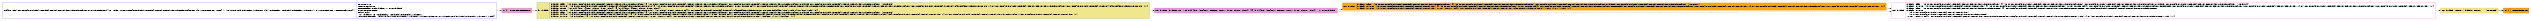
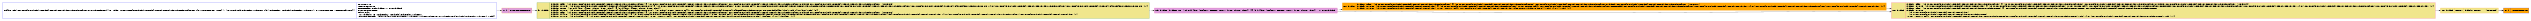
  digraph {
    fontname="DejaVu Sans Mono"
    rankdir=LR
    node [color=darkorange fillcolor=plum fontname="DejaVu Sans Mono" shape=record style=filled]
    edge [fontname="DejaVu Sans Mono" style=solid]
    n1 [label="{7\:\ ?|INLINE_ENTER_BLOCK\l}"]
    n2 [color=darkgreen fillcolor=khaki label="{9\:\ 0x0000|0x0000: IGET  (r0 I:com.google.android.material.search.SearchViewAnimationHelper) = (r2 I:com.google.android.material.search.SearchViewAnimationHelper$2) com.google.android.material.search.SearchViewAnimationHelper.2.this$0 com.google.android.material.search.SearchViewAnimationHelper  (LINE:175)\l0x0002: INVOKE  (r0 I:com.google.android.material.internal.ClippableRoundedCornerLayout) = (r0 I:com.google.android.material.search.SearchViewAnimationHelper) type: STATIC call: com.google.android.material.search.SearchViewAnimationHelper.access$100(com.google.android.material.search.SearchViewAnimationHelper):com.google.android.material.internal.ClippableRoundedCornerLayout A[MD:(com.google.android.material.search.SearchViewAnimationHelper):com.google.android.material.internal.ClippableRoundedCornerLayout (m)]\l0x0006: CONST  (r1 I:??[int, float, short, byte, char]) = (8 ??[int, float, short, byte, char]) \l0x0008: INVOKE  (r0 I:com.google.android.material.internal.ClippableRoundedCornerLayout), (r1 I:int) type: VIRTUAL call: com.google.android.material.internal.ClippableRoundedCornerLayout.setVisibility(int):void A[MD:(int):void (s)]\l0x000b: IGET  (r0 I:com.google.android.material.search.SearchViewAnimationHelper) = (r2 I:com.google.android.material.search.SearchViewAnimationHelper$2) com.google.android.material.search.SearchViewAnimationHelper.2.this$0 com.google.android.material.search.SearchViewAnimationHelper  (LINE:176)\l0x000d: INVOKE  (r0 I:com.google.android.material.search.SearchView) = (r0 I:com.google.android.material.search.SearchViewAnimationHelper) type: STATIC call: com.google.android.material.search.SearchViewAnimationHelper.access$000(com.google.android.material.search.SearchViewAnimationHelper):com.google.android.material.search.SearchView A[MD:(com.google.android.material.search.SearchViewAnimationHelper):com.google.android.material.search.SearchView (m)]\l0x0011: INVOKE  (r0 I:boolean) = (r0 I:com.google.android.material.search.SearchView) type: VIRTUAL call: com.google.android.material.search.SearchView.isAdjustNothingSoftInputMode():boolean A[MD:():boolean (m)]\l}"]
    n3 [color=deeppink label="{10\:\ 0x0015|0x0015: IF  (r0 I:??[int, boolean, OBJECT, ARRAY, byte, short, char]) != (0 ??[int, boolean, OBJECT, ARRAY, byte, short, char])  \-\> B:12:0x0020 \l}"]
    n4 [fillcolor=orange label="{11\:\ 0x0017|0x0017: IGET  (r0 I:com.google.android.material.search.SearchViewAnimationHelper) = (r2 I:com.google.android.material.search.SearchViewAnimationHelper$2) com.google.android.material.search.SearchViewAnimationHelper.2.this$0 com.google.android.material.search.SearchViewAnimationHelper  (LINE:177)\l0x0019: INVOKE  (r0 I:com.google.android.material.search.SearchView) = (r0 I:com.google.android.material.search.SearchViewAnimationHelper) type: STATIC call: com.google.android.material.search.SearchViewAnimationHelper.access$000(com.google.android.material.search.SearchViewAnimationHelper):com.google.android.material.search.SearchView A[MD:(com.google.android.material.search.SearchViewAnimationHelper):com.google.android.material.search.SearchView (m)]\l0x001d: INVOKE  (r0 I:com.google.android.material.search.SearchView) type: VIRTUAL call: com.google.android.material.search.SearchView.clearFocusAndHideKeyboard():void A[MD:():void (m)]\l}"]
-   n5 [color=deeppink fillcolor=white label="{12\:\ 0x0020|0x0020: IGET  (r0 I:com.google.android.material.search.SearchViewAnimationHelper) = (r2 I:com.google.android.material.search.SearchViewAnimationHelper$2) com.google.android.material.search.SearchViewAnimationHelper.2.this$0 com.google.android.material.search.SearchViewAnimationHelper  (LINE:179)\l0x0022: INVOKE  (r0 I:com.google.android.material.search.SearchView) = (r0 I:com.google.android.material.search.SearchViewAnimationHelper) type: STATIC call: com.google.android.material.search.SearchViewAnimationHelper.access$000(com.google.android.material.search.SearchViewAnimationHelper):com.google.android.material.search.SearchView A[MD:(com.google.android.material.search.SearchViewAnimationHelper):com.google.android.material.search.SearchView (m)]\l0x0026: SGET  (r1 I:com.google.android.material.search.SearchView$TransitionState) =  com.google.android.material.search.SearchView.TransitionState.HIDDEN com.google.android.material.search.SearchView$TransitionState \l0x0028: INVOKE  \l  (r0 I:com.google.android.material.search.SearchView)\l  (r1 I:com.google.android.material.search.SearchView$TransitionState)\l type: VIRTUAL call: com.google.android.material.search.SearchView.setTransitionState(com.google.android.material.search.SearchView$TransitionState):void A[MD:(com.google.android.material.search.SearchView$TransitionState):void (m)]\l}"]
+   n5 [color=deeppink fillcolor=khaki label="{12\:\ 0x0020|0x0020: IGET  (r0 I:com.google.android.material.search.SearchViewAnimationHelper) = (r2 I:com.google.android.material.search.SearchViewAnimationHelper$2) com.google.android.material.search.SearchViewAnimationHelper.2.this$0 com.google.android.material.search.SearchViewAnimationHelper  (LINE:179)\l0x0022: INVOKE  (r0 I:com.google.android.material.search.SearchView) = (r0 I:com.google.android.material.search.SearchViewAnimationHelper) type: STATIC call: com.google.android.material.search.SearchViewAnimationHelper.access$000(com.google.android.material.search.SearchViewAnimationHelper):com.google.android.material.search.SearchView A[MD:(com.google.android.material.search.SearchViewAnimationHelper):com.google.android.material.search.SearchView (m)]\l0x0026: SGET  (r1 I:com.google.android.material.search.SearchView$TransitionState) =  com.google.android.material.search.SearchView.TransitionState.HIDDEN com.google.android.material.search.SearchView$TransitionState \l0x0028: INVOKE  \l  (r0 I:com.google.android.material.search.SearchView)\l  (r1 I:com.google.android.material.search.SearchView$TransitionState)\l type: VIRTUAL call: com.google.android.material.search.SearchView.setTransitionState(com.google.android.material.search.SearchView$TransitionState):void A[MD:(com.google.android.material.search.SearchView$TransitionState):void (m)]\l}"]
    n6 [fillcolor=khaki label="{13\:\ 0x002b|RETURN\l|0x002b: RETURN    (LINE:180)\l}"]
    n7 [color=blue fillcolor=orange label="{8\:\ ?|MTH_EXIT_CONST\l}"]
    n8 [color=blue fillcolor=white label="{public void com.google.android.material.search.SearchViewAnimationHelper.2.onAnimationEnd((r2 'this' I:com.google.android.material.search.SearchViewAnimationHelper$2 A[IMMUTABLE_TYPE, THIS]), (r3 I:android.animation.Animator A[D('animation' android.animation.Animator), IMMUTABLE_TYPE, METHOD_ARGUMENT]))  | DONT_RENAME\lUSE_LINES_HINTS\lCROSS_EDGE: B:10:0x0015 \-\> B:12:0x0020\lINLINE_NOT_NEEDED\lDebug Info:\l  \-1 \-0x002b: r3 'animation' Landroid\/animation\/Animator;\lMETHOD_OVERRIDE: [ClspMth\{android.animation.Animator.AnimatorListener.onAnimationEnd(android.animation.Animator):void\}]\l}"]
    n1 -> n2
    n2 -> n3 [style=dashed]
    n3 -> n4 [style=dashed]
-   n3 -> n5 [style=dashed]
+   n3 -> n5
    n4 -> n5
    n5 -> n6
    n6 -> n7 [style=bold]
    n8 -> n1
  }
